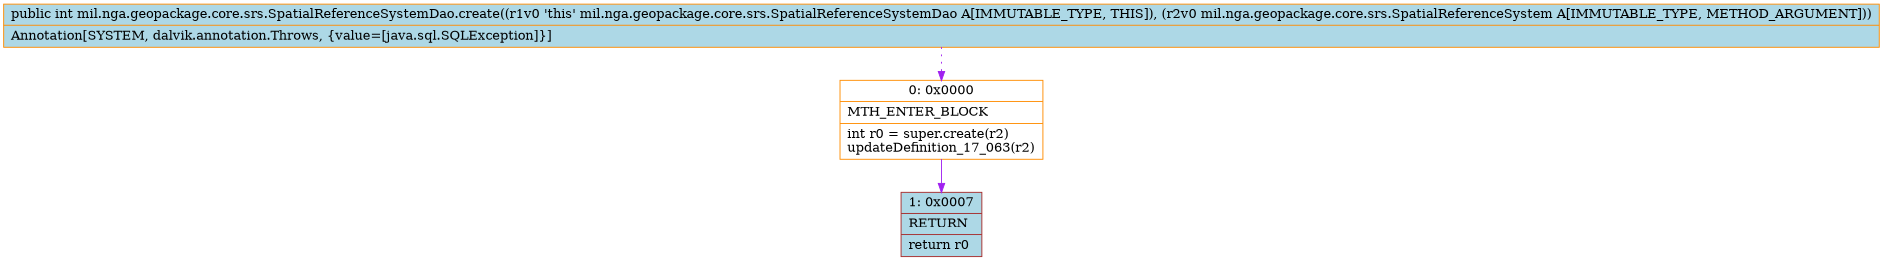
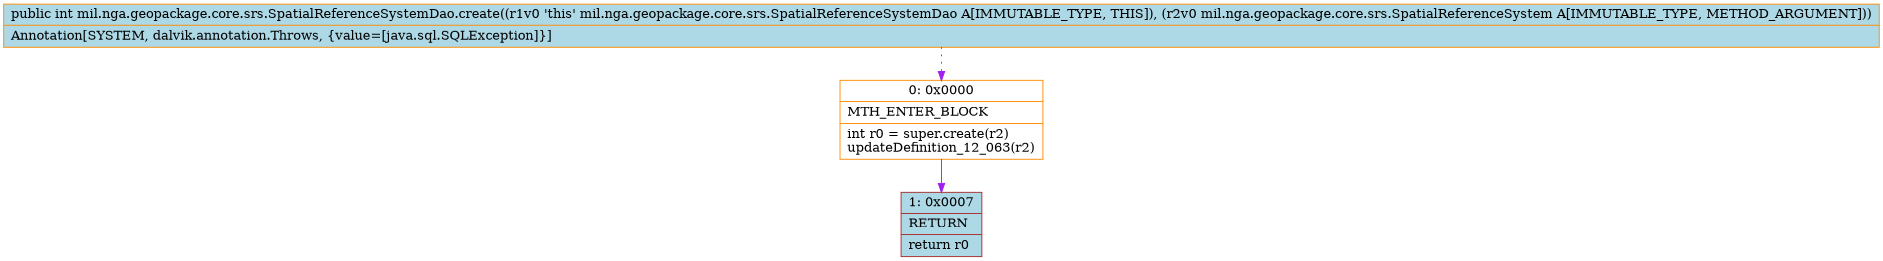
  digraph {
    node [shape=record style=filled fillcolor=lightblue color=darkorange]
    edge [color=purple]
-   n1 [label="{0\:\ 0x0000|MTH_ENTER_BLOCK\l|int r0 = super.create(r2)\lupdateDefinition_17_063(r2)\l}" fillcolor=white]
+   n1 [label="{0\:\ 0x0000|MTH_ENTER_BLOCK\l|int r0 = super.create(r2)\lupdateDefinition_12_063(r2)\l}" fillcolor=white]
    n2 [label="{1\:\ 0x0007|RETURN\l|return r0\l}" color=brown]
    n3 [label="{public int mil.nga.geopackage.core.srs.SpatialReferenceSystemDao.create((r1v0 'this' mil.nga.geopackage.core.srs.SpatialReferenceSystemDao A[IMMUTABLE_TYPE, THIS]), (r2v0 mil.nga.geopackage.core.srs.SpatialReferenceSystem A[IMMUTABLE_TYPE, METHOD_ARGUMENT]))  | Annotation[SYSTEM, dalvik.annotation.Throws, \{value=[java.sql.SQLException]\}]\l}"]
    n1 -> n2 [style=solid]
    n3 -> n1 [style=dotted]
  }
